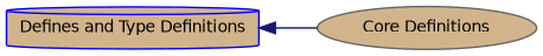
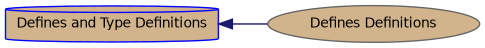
  digraph {
    rankdir=LR
    node [fillcolor=tan fontname=Helvetica fontsize=10 style=filled]
-   n1 [color=gray40 fontcolor=black height=0.2 label="Core Definitions" shape=ellipse width=0.4]
+   n1 [color=gray40 fontcolor=black height=0.2 label="Defines Definitions" shape=ellipse width=0.4]
    n2 [color=blue height=0.2 label="Defines and Type Definitions" shape=cylinder width=0.4]
    n2 -> n1 [color=midnightblue dir=back fontname=Helvetica fontsize=10 labelfontname=Helvetica labelfontsize=10 shape=plaintext style=solid]
  }
